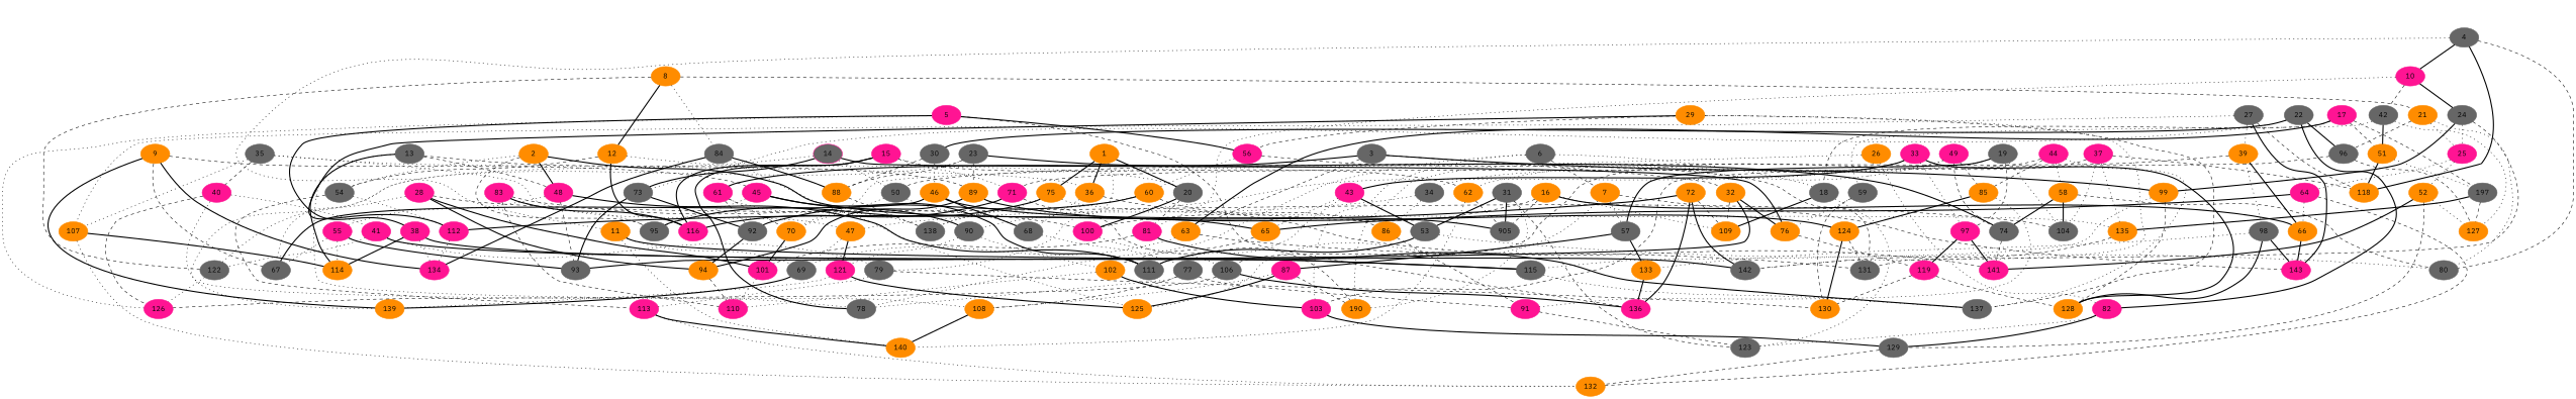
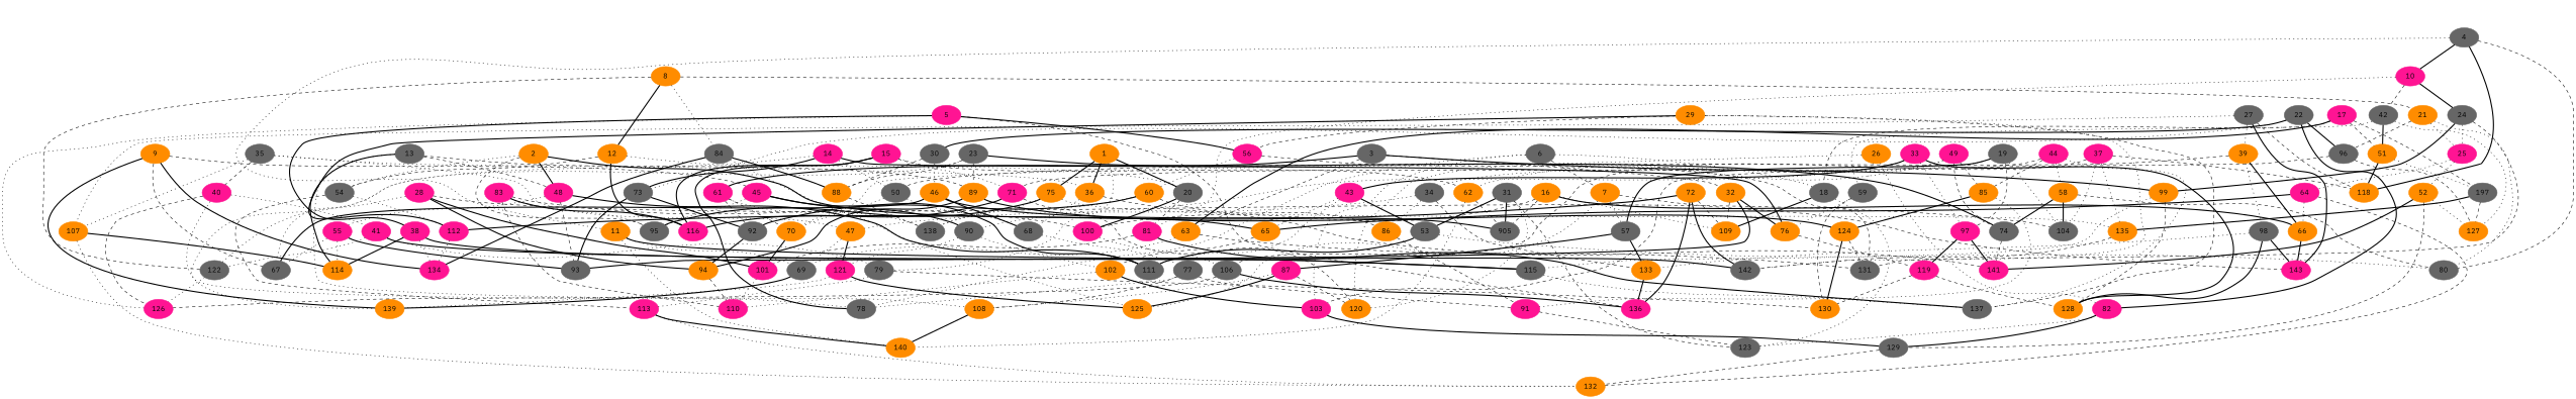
  graph {
    fontname="IBM Plex Sans"
    node [color=darkorange fontname="IBM Plex Sans" style=filled]
    edge [fontname="IBM Plex Sans" style=dotted]
    20 [color=gray40]
    1
    36
    75
    79 [color=gray40]
    81 [color=deeppink]
    100 [color=deeppink]
    68 [color=gray40]
    141 [color=deeppink]
    95 [color=gray40]
    135
    138 [color=gray40]
    113 [color=deeppink]
    130
    48 [color=deeppink]
    2
    54 [color=gray40]
    65
    55 [color=deeppink]
    93 [color=gray40]
    111 [color=gray40]
    112 [color=deeppink]
    102
    3 [color=gray40]
    32
    61 [color=deeppink]
    63
    99
    76
    109
    70
    92 [color=gray40]
    69 [color=gray40]
    131 [color=gray40]
    115 [color=gray40]
    128
    4 [color=gray40]
    10 [color=deeppink]
    11
    80 [color=gray40]
    118
    24 [color=gray40]
    42 [color=gray40]
    140
    5 [color=deeppink]
    38 [color=deeppink]
    56 [color=deeppink]
    126 [color=deeppink]
    136 [color=deeppink]
    134 [color=deeppink]
    114
    142 [color=gray40]
    60
    6 [color=gray40]
    7
    18 [color=gray40]
    78 [color=gray40]
    103 [color=deeppink]
    57 [color=gray40]
    125
    143 [color=deeppink]
    123 [color=gray40]
    129 [color=gray40]
    133
    87 [color=deeppink]
    8
    12
    21
    84 [color=gray40]
    122 [color=gray40]
    116 [color=deeppink]
    25 [color=deeppink]
    96 [color=gray40]
    88
    45 [color=deeppink]
    9
    67 [color=gray40]
    139
    90 [color=gray40]
    51
    59 [color=gray40]
    127
    101 [color=deeppink]
    137 [color=gray40]
    13 [color=gray40]
    89
    108
    94
    124
-   14 [color=deeppink fillcolor=gray40]
+   14 [color=deeppink]
    50 [color=gray40]
    73 [color=gray40]
    119 [color=deeppink]
    15 [color=deeppink]
    62
    71 [color=deeppink]
    n97 [color=gray40 label=905]
-   120 [label=190]
+   120
    16
    66
    106 [color=gray40]
    17 [color=deeppink]
    n103 [color=gray40 label=197]
    19 [color=gray40]
    34 [color=gray40]
    97 [color=deeppink]
    104 [color=gray40]
    86
    47
    52
    64 [color=deeppink]
    22 [color=gray40]
    30 [color=gray40]
    82 [color=deeppink]
    46
    23 [color=gray40]
    74 [color=gray40]
    132
    26
    27 [color=gray40]
    39
    107
    98 [color=gray40]
    28 [color=deeppink]
    110 [color=deeppink]
    29
    91 [color=deeppink]
    31 [color=gray40]
    53 [color=gray40]
    33 [color=deeppink]
    43 [color=deeppink]
    121 [color=deeppink]
    35 [color=gray40]
    40 [color=deeppink]
    41 [color=deeppink]
    77 [color=gray40]
    37 [color=deeppink]
    44 [color=deeppink]
    58
    85
    49 [color=deeppink]
    72
    83 [color=deeppink]
    20 -- 81 [style=dashed]
    20 -- 100 [style=bold]
    1 -- 20 [style=bold]
    1 -- 36 [style=bold]
    1 -- 75 [style=bold]
    1 -- 79
    36 -- 68
    36 -- 141 [style=dashed]
    75 -- 95 [style=bold]
    75 -- 135
    75 -- 138
    79 -- 113
    79 -- 130 [style=dashed]
    81 -- 101 [style=dashed]
    81 -- 137 [style=bold]
    100 -- 106
    68 -- 77
    135 -- 142 [style=dashed]
    113 -- 140 [style=bold]
    113 -- 132
    48 -- 55
    48 -- 93 [style=dashed]
    48 -- 111 [style=bold]
    2 -- 95 [style=dashed]
    2 -- 48 [style=bold]
    2 -- 54
    2 -- 65 [style=bold]
    54 -- 113 [style=dashed]
    54 -- 112
    65 -- 102 [style=dashed]
    55 -- 93 [style=bold]
    55 -- 114
    55 -- 67
    112 -- 134
    102 -- 103 [style=bold]
    102 -- 110
    3 -- 32 [style=dashed]
    3 -- 61 [style=bold]
    3 -- 63 [style=dashed]
    3 -- 99 [style=bold]
    32 -- 93 [style=bold]
    32 -- 76 [style=bold]
    32 -- 109 [style=dashed]
    61 -- 138
    61 -- 70 [style=dashed]
    61 -- 92 [style=dashed]
    63 -- 69
    63 -- 131 [style=dashed]
    99 -- 115
    99 -- 128 [style=dashed]
    76 -- 119 [style=dashed]
    70 -- 101 [style=bold]
    92 -- 94 [style=bold]
    69 -- 139 [style=bold]
    115 -- 137
    4 -- 10 [style=bold]
    4 -- 11
    4 -- 80 [style=dashed]
    4 -- 118 [style=bold]
    10 -- 81
    10 -- 24 [style=bold]
    10 -- 42 [style=dashed]
    11 -- 69
    11 -- 115 [style=bold]
    11 -- 140
    24 -- 99 [style=bold]
    24 -- 131 [style=dashed]
    24 -- 25
    42 -- 51 [style=bold]
    42 -- 59
    42 -- 127
    5 -- 38 [style=bold]
    5 -- 56 [style=bold]
    5 -- 126
    5 -- 136 [style=dashed]
    38 -- 134
    38 -- 114 [style=bold]
    38 -- 142 [style=bold]
    56 -- 131 [style=dashed]
    56 -- 60
    60 -- 138
    60 -- 92 [style=bold]
    60 -- 86 [style=dashed]
    6 -- 7 [style=dashed]
    6 -- 18
    6 -- 78
    6 -- 103
    7 -- 57
    7 -- 125
    7 -- 143 [style=dashed]
    18 -- 109 [style=bold]
    18 -- 123
    103 -- 129 [style=bold]
    57 -- 133 [style=bold]
    57 -- 87 [style=bold]
    129 -- 132 [style=dashed]
    133 -- 136 [style=bold]
    87 -- 125 [style=bold]
    87 -- 108
    87 -- 120 [style=dashed]
    8 -- 12 [style=bold]
    8 -- 21 [style=dashed]
    8 -- 84
    8 -- 122 [style=dashed]
    12 -- 20
    12 -- 54 [style=dashed]
    12 -- 116 [style=bold]
    21 -- 80
    21 -- 25
    21 -- 96 [style=dashed]
    84 -- 134 [style=bold]
    84 -- 125
    84 -- 88 [style=bold]
    122 -- 126
    25 -- 52
    25 -- 64
    96 -- 103 [style=dashed]
    96 -- 127 [style=dashed]
    88 -- 138 [style=dashed]
    45 -- 95
    45 -- 111 [style=bold]
    45 -- 90 [style=bold]
    9 -- 134 [style=bold]
    9 -- 45 [style=dashed]
    9 -- 67 [style=dashed]
    9 -- 139 [style=bold]
    90 -- 102
    90 -- 121
    51 -- 118 [style=bold]
    51 -- n103
    59 -- 130 [style=dashed]
    59 -- 76
    101 -- 110
    13 -- 48 [style=dashed]
    13 -- 114 [style=bold]
    13 -- 89 [style=dashed]
    13 -- 108
    89 -- 94 [style=bold]
    89 -- 124 [style=bold]
    108 -- 140 [style=bold]
    94 -- 110 [style=dashed]
    124 -- 130 [style=bold]
    124 -- 131 [style=dashed]
    14 -- 76 [style=bold]
    14 -- 67
    14 -- 50
    14 -- 73 [style=bold]
    50 -- 68
    50 -- 70
    73 -- 93 [style=bold]
    73 -- 92 [style=bold]
    119 -- 130 [style=dashed]
    119 -- 128 [style=dashed]
    15 -- 78 [style=bold]
    15 -- 116 [style=bold]
    15 -- 62 [style=dashed]
    15 -- 71
    62 -- 140
    62 -- n97 [style=dashed]
    71 -- 116 [style=bold]
    71 -- 120 [style=dashed]
    16 -- 100 [style=dashed]
    16 -- 109
    16 -- n97 [style=dashed]
    16 -- 66 [style=bold]
    66 -- 143 [style=bold]
    106 -- 126 [style=dashed]
    106 -- 136 [style=bold]
    17 -- 63 [style=bold]
    17 -- 18 [style=dashed]
    17 -- 51 [style=dashed]
    17 -- n103 [style=dashed]
    n103 -- 135 [style=bold]
    n103 -- 127 [style=dashed]
    19 -- 57 [style=bold]
    19 -- 34
    19 -- 97 [style=dashed]
    19 -- 104
+   34 -- 133 [style=dashed]
    34 -- 86
    34 -- 47
    97 -- 141 [style=bold]
    97 -- 119 [style=bold]
    86 -- 91 [style=dashed]
    47 -- 69
    47 -- 121 [style=bold]
    52 -- 141 [style=bold]
    52 -- 129 [style=dashed]
    52 -- 127
    64 -- 65 [style=bold]
    64 -- 66
    64 -- 132 [style=dashed]
    22 -- 96 [style=bold]
    22 -- 73
    22 -- 30 [style=bold]
    22 -- 82 [style=bold]
    30 -- 88 [style=dashed]
    30 -- 46
    82 -- 123
    82 -- 129 [style=bold]
    46 -- 68 [style=bold]
    46 -- 67 [style=bold]
    46 -- n97 [style=bold]
    23 -- 88 [style=dashed]
    23 -- 139
    23 -- 89 [style=dashed]
    23 -- 74 [style=bold]
    74 -- 141 [style=dashed]
    26 -- 70
    26 -- 59
    26 -- 82
    27 -- 118 [style=dashed]
    27 -- 143 [style=bold]
    27 -- 39
    27 -- 107
    39 -- 50 [style=dashed]
    39 -- 66 [style=bold]
    39 -- 98
    107 -- 114 [style=bold]
    107 -- 132
    98 -- 128 [style=bold]
    98 -- 143 [style=bold]
    98 -- 133
    28 -- 122
    28 -- 101 [style=bold]
    28 -- 94 [style=bold]
    28 -- 104 [style=dashed]
    29 -- 112 [style=bold]
    29 -- 56 [style=dashed]
    29 -- 142
    29 -- 137 [style=dashed]
    91 -- 123 [style=dashed]
    31 -- 123 [style=dashed]
    31 -- n97 [style=bold]
    31 -- 120
    31 -- 53 [style=bold]
    53 -- 111 [style=bold]
    53 -- 80
    33 -- 128 [style=bold]
    33 -- 90
    33 -- 97
    33 -- 43 [style=bold]
    43 -- 65
    43 -- 111
    43 -- 53 [style=bold]
    121 -- 125 [style=bold]
    121 -- 139
    35 -- 36
    35 -- 47
    35 -- 107
    35 -- 40 [style=dashed]
    40 -- 126 [style=dashed]
    40 -- 78
    40 -- 41
    41 -- 79
    41 -- 115 [style=bold]
    41 -- 122
    77 -- 78
    77 -- 108 [style=dashed]
    77 -- 91 [style=dashed]
    37 -- 135
    37 -- 118 [style=dashed]
    37 -- 106 [style=dashed]
    37 -- 104
    44 -- 137
    44 -- 71 [style=dashed]
    44 -- 58
    44 -- 85 [style=dashed]
    58 -- 80 [style=dashed]
    58 -- 104 [style=bold]
    58 -- 74 [style=bold]
    85 -- 124 [style=bold]
    85 -- 91
    49 -- 62
    49 -- 120
    49 -- 74 [style=dashed]
    49 -- 85 [style=dashed]
    72 -- 112 [style=bold]
    72 -- 109 [style=dashed]
    72 -- 136 [style=bold]
    72 -- 142 [style=bold]
    83 -- 100 [style=dashed]
    83 -- 95
    83 -- 116 [style=bold]
    83 -- 110 [style=dashed]
  }
